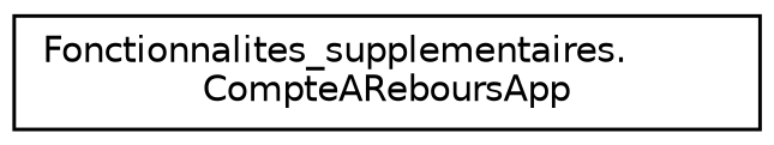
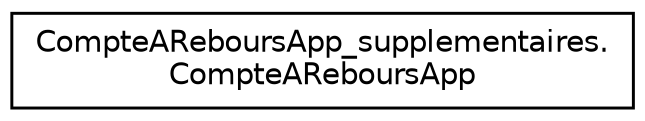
  digraph {
    rankdir=LR
-   n1 [color=black fillcolor=white fontname=Helvetica fontsize=10 height=0.2 label="Fonctionnalites_supplementaires.\lCompteAReboursApp" shape=record style=filled width=0.4]
+   n1 [color=black fillcolor=white fontname=Helvetica fontsize=10 height=0.2 label="CompteAReboursApp_supplementaires.\lCompteAReboursApp" shape=record style=filled width=0.4]
  }
